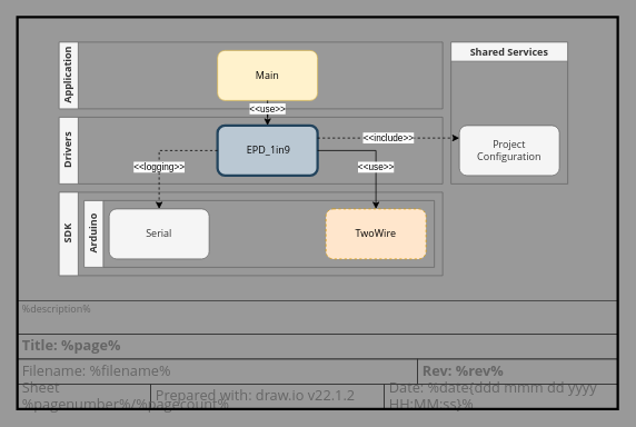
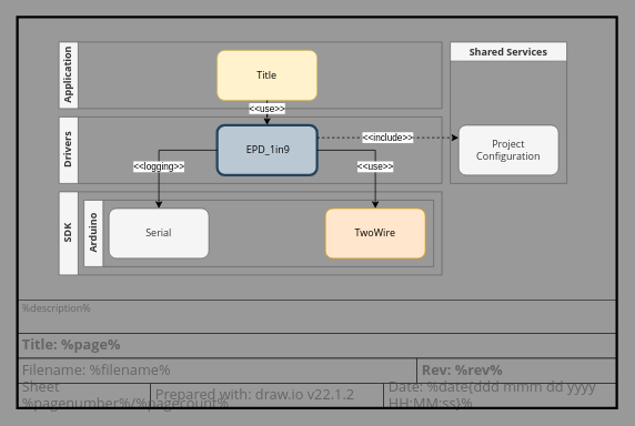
  <mxCell id="0" value="" />
  <mxCell id="1" value="Title Block" style="locked=1;" parent="0" />
  <mxCell id="2" value="Prepared with: draw.io v22.1.2" style="strokeWidth=1;shadow=0;dashed=0;align=center;html=1;shape=mxgraph.mockup.text.textBox;fontColor=#666666;align=left;fontSize=17;spacingLeft=4;spacingTop=-3;whiteSpace=wrap;strokeColor=#333333;mainText=;fillColor=none;fontFamily=Open Sans;movable=1;resizable=1;rotatable=1;deletable=1;editable=1;locked=0;connectable=1;" parent="1" vertex="1"><mxGeometry x="180" y="460" width="280" height="30" as="geometry" /></mxCell>
  <mxCell id="3" value="&lt;div align=&quot;left&quot;&gt;Sheet %pagenumber%/%pagecount%&lt;/div&gt;" style="strokeWidth=1;shadow=0;dashed=0;align=left;html=1;shape=mxgraph.mockup.text.textBox;fontColor=#666666;align=left;fontSize=17;spacingLeft=4;spacingTop=-3;whiteSpace=wrap;strokeColor=#333333;mainText=;fillColor=none;fontFamily=Open Sans;movable=1;resizable=1;rotatable=1;deletable=1;editable=1;locked=0;connectable=1;" parent="1" vertex="1"><mxGeometry x="20" y="460" width="160" height="30" as="geometry" /></mxCell>
  <mxCell id="4" value="Date: &lt;font style=&quot;font-size: 17px;&quot;&gt;%date{ddd mmm dd yyyy HH:MM:ss}%&lt;/font&gt;" style="strokeWidth=1;shadow=0;dashed=0;align=center;html=1;shape=mxgraph.mockup.text.textBox;fontColor=#666666;align=left;fontSize=17;spacingLeft=4;spacingTop=-3;whiteSpace=wrap;strokeColor=#333333;mainText=;fillColor=none;fontFamily=Open Sans;movable=1;resizable=1;rotatable=1;deletable=1;editable=1;locked=0;connectable=1;" parent="1" vertex="1"><mxGeometry x="460" y="460" width="280" height="30" as="geometry" /></mxCell>
  <mxCell id="5" value="&lt;b&gt;Title: %page%&lt;/b&gt;" style="strokeWidth=1;shadow=0;dashed=0;align=center;html=1;shape=mxgraph.mockup.text.textBox;fontColor=#666666;align=left;fontSize=17;spacingLeft=4;spacingTop=-3;whiteSpace=wrap;strokeColor=#333333;mainText=;fillColor=none;fontFamily=Open Sans;movable=1;resizable=1;rotatable=1;deletable=1;editable=1;locked=0;connectable=1;" parent="1" vertex="1"><mxGeometry x="20" y="400" width="720" height="30" as="geometry" /></mxCell>
  <mxCell id="6" value="Filename: %filename%" style="strokeWidth=1;shadow=0;dashed=0;align=center;html=1;shape=mxgraph.mockup.text.textBox;fontColor=#666666;align=left;fontSize=17;spacingLeft=4;spacingTop=-3;whiteSpace=wrap;strokeColor=#333333;mainText=;fillColor=none;fontFamily=Open Sans;movable=1;resizable=1;rotatable=1;deletable=1;editable=1;locked=0;connectable=1;" parent="1" vertex="1"><mxGeometry x="20" y="430" width="480" height="30" as="geometry" /></mxCell>
  <mxCell id="7" value="&lt;div align=&quot;left&quot;&gt;%description%&lt;/div&gt;" style="strokeWidth=1;shadow=0;dashed=0;html=1;shape=mxgraph.mockup.text.textBox;fontColor=#666666;align=left;verticalAlign=top;fontSize=12;spacingLeft=4;spacingTop=-3;whiteSpace=wrap;strokeColor=#333333;mainText=;fillColor=none;fontFamily=Open Sans;movable=1;resizable=1;rotatable=1;deletable=1;editable=1;locked=0;connectable=1;" parent="1" vertex="1"><mxGeometry x="20" y="360" width="720" height="40" as="geometry" /></mxCell>
  <mxCell id="8" value="&lt;b&gt;Rev: %rev%&lt;br&gt;&lt;/b&gt;" style="strokeWidth=1;shadow=0;dashed=0;align=center;html=1;shape=mxgraph.mockup.text.textBox;fontColor=#666666;align=left;fontSize=17;spacingLeft=4;spacingTop=-3;whiteSpace=wrap;strokeColor=#333333;mainText=;fillColor=none;fontFamily=Open Sans;movable=1;resizable=1;rotatable=1;deletable=1;editable=1;locked=0;connectable=1;" parent="1" vertex="1"><mxGeometry x="500" y="430" width="240" height="30" as="geometry" /></mxCell>
  <mxCell id="9" value="Drawing Frame" style="locked=1;" parent="0" />
  <mxCell id="10" value="" style="rounded=0;whiteSpace=wrap;html=1;fillColor=none;strokeWidth=3;movable=1;resizable=1;rotatable=1;deletable=1;editable=1;locked=0;connectable=1;" parent="9" vertex="1"><mxGeometry x="20" y="20" width="720" height="470" as="geometry" /></mxCell>
  <mxCell id="11" value="Document" parent="0" />
  <mxCell id="12" value="Shared Services" style="swimlane;whiteSpace=wrap;html=1;fontFamily=Open Sans;fillColor=#f5f5f5;fontColor=#333333;strokeColor=#666666;" parent="11" vertex="1"><mxGeometry x="540" y="50" width="140" height="170" as="geometry"><mxRectangle x="610" y="-200" width="140" height="30" as="alternateBounds" /></mxGeometry></mxCell>
  <mxCell id="13" value="Project Configuration" style="rounded=1;whiteSpace=wrap;html=1;fontFamily=Open Sans;fillColor=#f5f5f5;fontColor=#333333;strokeColor=#666666;" parent="12" vertex="1"><mxGeometry x="10" y="100" width="120" height="60" as="geometry" /></mxCell>
  <mxCell id="14" value="SDK" style="swimlane;horizontal=0;whiteSpace=wrap;html=1;fontFamily=Open Sans;fillColor=#f5f5f5;strokeColor=#666666;fontColor=#333333;" parent="11" vertex="1"><mxGeometry x="70" y="230" width="460" height="100" as="geometry"><mxRectangle x="-260" width="40" height="140" as="alternateBounds" /></mxGeometry></mxCell>
  <mxCell id="15" value="Arduino" style="swimlane;horizontal=0;whiteSpace=wrap;html=1;fillStyle=auto;fontFamily=Open Sans;fillColor=#f5f5f5;strokeColor=#666666;fontColor=#333333;" parent="14" vertex="1"><mxGeometry x="30" y="10" width="420" height="80" as="geometry"><mxRectangle x="60" y="-60" width="40" height="140" as="alternateBounds" /></mxGeometry></mxCell>
  <mxCell id="16" value="Serial" style="rounded=1;whiteSpace=wrap;html=1;fontFamily=Open Sans;fillColor=#f5f5f5;fontColor=#333333;strokeColor=#666666;" parent="15" vertex="1"><mxGeometry x="30" y="10" width="120" height="60" as="geometry" /></mxCell>
- <mxCell id="17" value="TwoWire" style="rounded=1;whiteSpace=wrap;html=1;fontFamily=Open Sans;fillColor=#ffe6cc;strokeColor=#d79b00;dashed=1;" parent="15" vertex="1"><mxGeometry x="290" y="10" width="120" height="60" as="geometry" /></mxCell>
+ <mxCell id="17" value="TwoWire" style="rounded=1;whiteSpace=wrap;html=1;fontFamily=Open Sans;fillColor=#ffe6cc;strokeColor=#d79b00;" parent="15" vertex="1"><mxGeometry x="290" y="10" width="120" height="60" as="geometry" /></mxCell>
  <mxCell id="18" style="edgeStyle=orthogonalEdgeStyle;rounded=0;orthogonalLoop=1;jettySize=auto;html=1;exitX=0.5;exitY=1;exitDx=0;exitDy=0;" parent="15" edge="1"><mxGeometry relative="1" as="geometry"><mxPoint x="90" y="210" as="sourcePoint" /><mxPoint x="90" y="210" as="targetPoint" /></mxGeometry></mxCell>
  <mxCell id="19" value="Drivers" style="swimlane;horizontal=0;whiteSpace=wrap;html=1;fontFamily=Open Sans;fillColor=#f5f5f5;fontColor=#333333;strokeColor=#666666;" parent="11" vertex="1"><mxGeometry x="70" y="140" width="460" height="80" as="geometry" /></mxCell>
  <mxCell id="20" value="&amp;nbsp;EPD_1in9" style="rounded=1;whiteSpace=wrap;html=1;fontFamily=Open Sans;fillColor=#bac8d3;strokeColor=#23445d;strokeWidth=3;" parent="19" vertex="1"><mxGeometry x="190" y="10" width="120" height="60" as="geometry" /></mxCell>
  <mxCell id="21" value="Application" style="swimlane;horizontal=0;whiteSpace=wrap;html=1;fontFamily=Open Sans;fillColor=#f5f5f5;fontColor=#333333;strokeColor=#666666;" parent="11" vertex="1"><mxGeometry x="70" y="50" width="460" height="80" as="geometry"><mxRectangle x="-290" y="-340" width="40" height="100" as="alternateBounds" /></mxGeometry></mxCell>
- <mxCell id="22" value="Main" style="rounded=1;whiteSpace=wrap;html=1;fontFamily=Open Sans;fillColor=#fff2cc;strokeColor=#d6b656;" parent="21" vertex="1"><mxGeometry x="190" y="10" width="120" height="60" as="geometry" /></mxCell>
+ <mxCell id="22" value="Title" style="rounded=1;whiteSpace=wrap;html=1;fontFamily=Open Sans;fillColor=#fff2cc;strokeColor=#d6b656;" parent="21" vertex="1"><mxGeometry x="190" y="10" width="120" height="60" as="geometry" /></mxCell>
  <mxCell id="23" value="&amp;lt;&amp;lt;include&amp;gt;&amp;gt;" style="edgeStyle=orthogonalEdgeStyle;rounded=0;orthogonalLoop=1;jettySize=auto;html=1;dashed=1;exitX=1;exitY=0.25;exitDx=0;exitDy=0;entryX=0;entryY=0.25;entryDx=0;entryDy=0;" parent="11" source="20" target="13" edge="1"><mxGeometry relative="1" as="geometry"><mxPoint x="520" y="165" as="sourcePoint" /></mxGeometry></mxCell>
  <mxCell id="24" value="&amp;lt;&amp;lt;use&amp;gt;&amp;gt;" style="edgeStyle=orthogonalEdgeStyle;rounded=0;orthogonalLoop=1;jettySize=auto;html=1;" parent="11" source="22" target="20" edge="1"><mxGeometry x="0.2" relative="1" as="geometry"><mxPoint as="offset" /><mxPoint x="460" y="150" as="targetPoint" /></mxGeometry></mxCell>
  <mxCell id="25" value="&amp;lt;&amp;lt;use&amp;gt;&amp;gt;" style="edgeStyle=orthogonalEdgeStyle;rounded=0;orthogonalLoop=1;jettySize=auto;html=1;entryX=0.5;entryY=0;entryDx=0;entryDy=0;" parent="11" source="20" target="17" edge="1"><mxGeometry x="0.286" relative="1" as="geometry"><mxPoint as="offset" /><mxPoint x="490" y="120" as="sourcePoint" /></mxGeometry></mxCell>
- <mxCell id="26" value="&amp;lt;&amp;lt;logging&amp;gt;&amp;gt;" style="edgeStyle=orthogonalEdgeStyle;rounded=0;orthogonalLoop=1;jettySize=auto;html=1;dashed=1;" parent="11" source="20" target="16" edge="1"><mxGeometry x="0.286" relative="1" as="geometry"><mxPoint as="offset" /><mxPoint x="400" y="75" as="sourcePoint" /></mxGeometry></mxCell>
+ <mxCell id="26" value="&amp;lt;&amp;lt;logging&amp;gt;&amp;gt;" style="edgeStyle=orthogonalEdgeStyle;rounded=0;orthogonalLoop=1;jettySize=auto;html=1;" parent="11" source="20" target="16" edge="1"><mxGeometry x="0.286" relative="1" as="geometry"><mxPoint as="offset" /><mxPoint x="400" y="75" as="sourcePoint" /></mxGeometry></mxCell>
